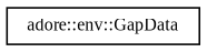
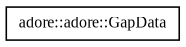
  digraph {
    rankdir=LR
    fontname="Liberation Serif"
-   n1 [color=black fillcolor=white fontname="Liberation Serif" fontsize=10 height=0.2 label="adore::env::GapData" shape=record style=filled width=0.4]
+   n1 [color=black fillcolor=white fontname="Liberation Serif" fontsize=10 height=0.2 label="adore::adore::GapData" shape=record style=filled width=0.4]
  }
